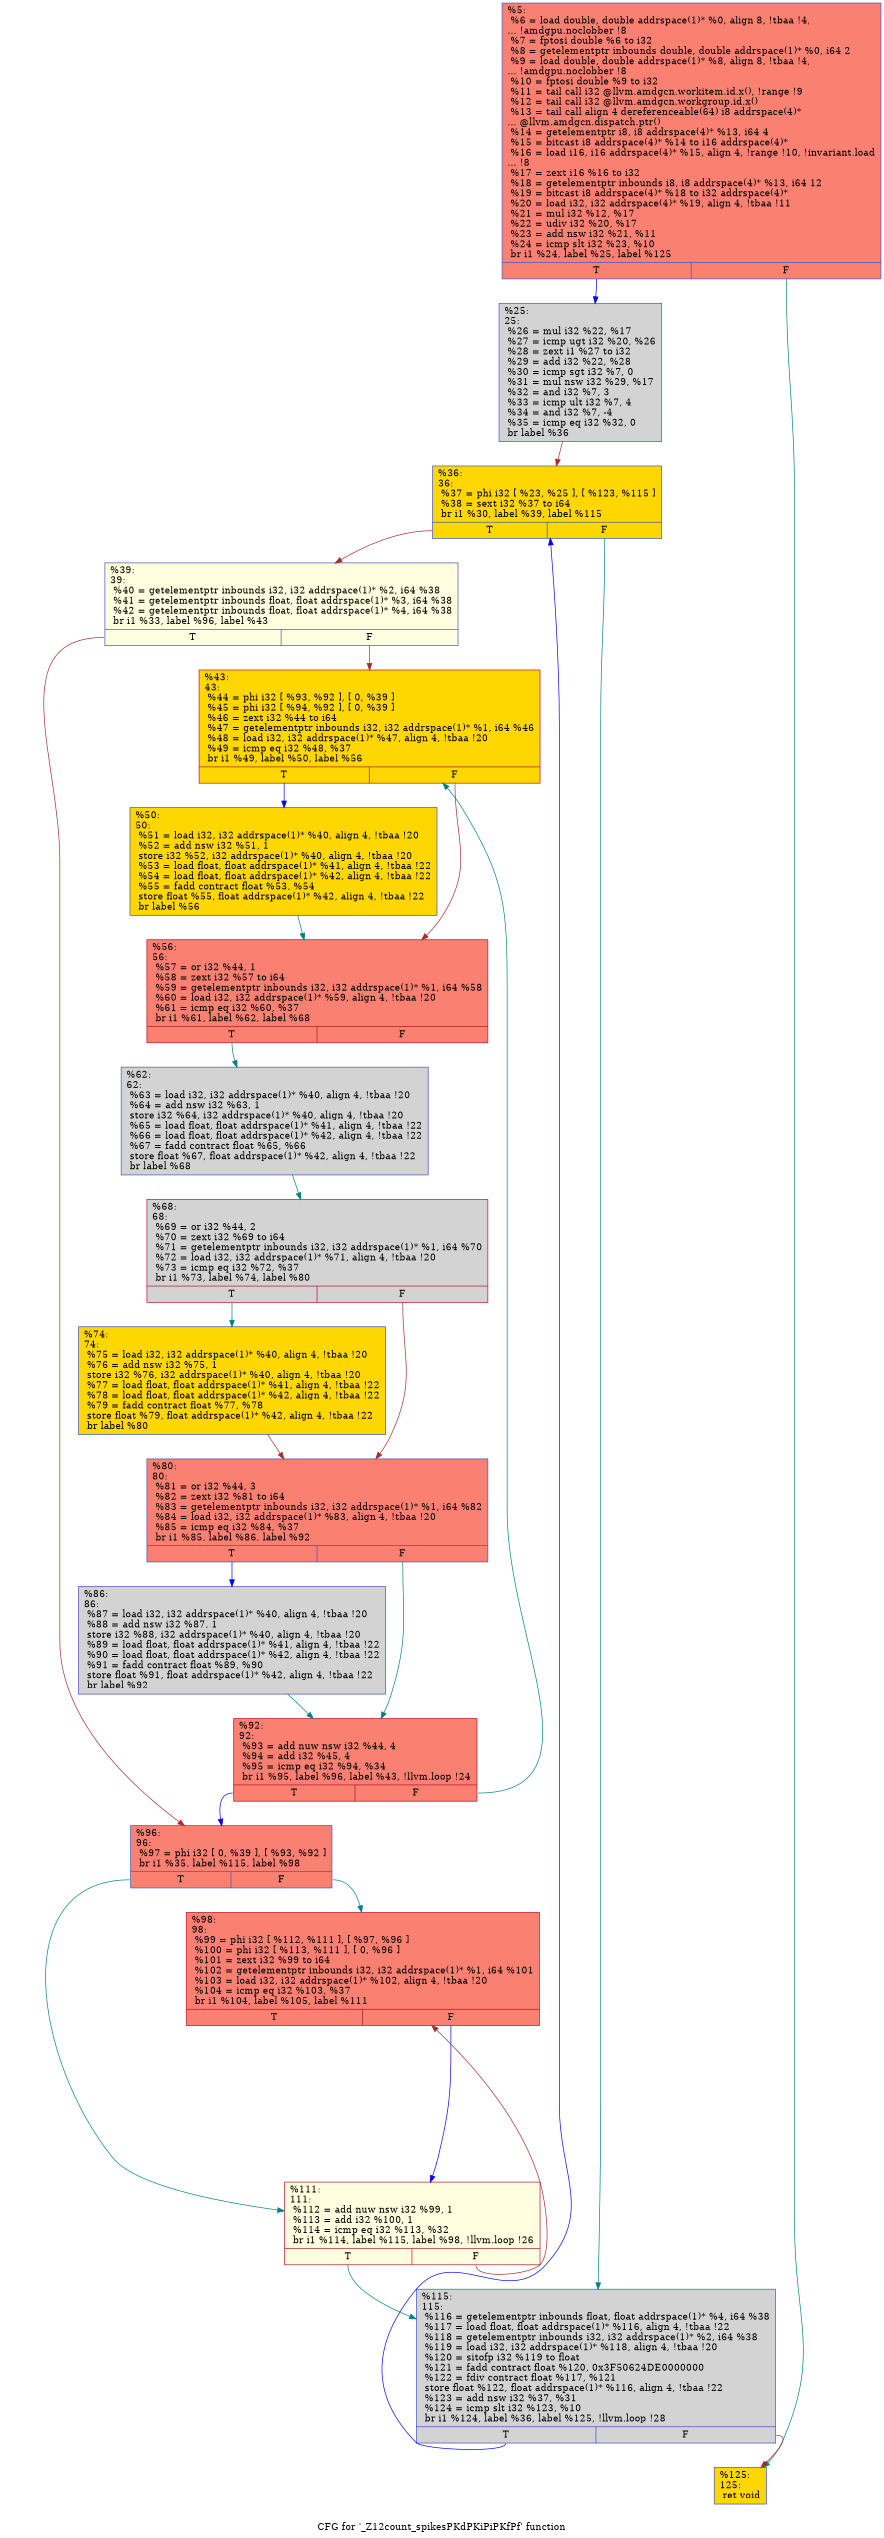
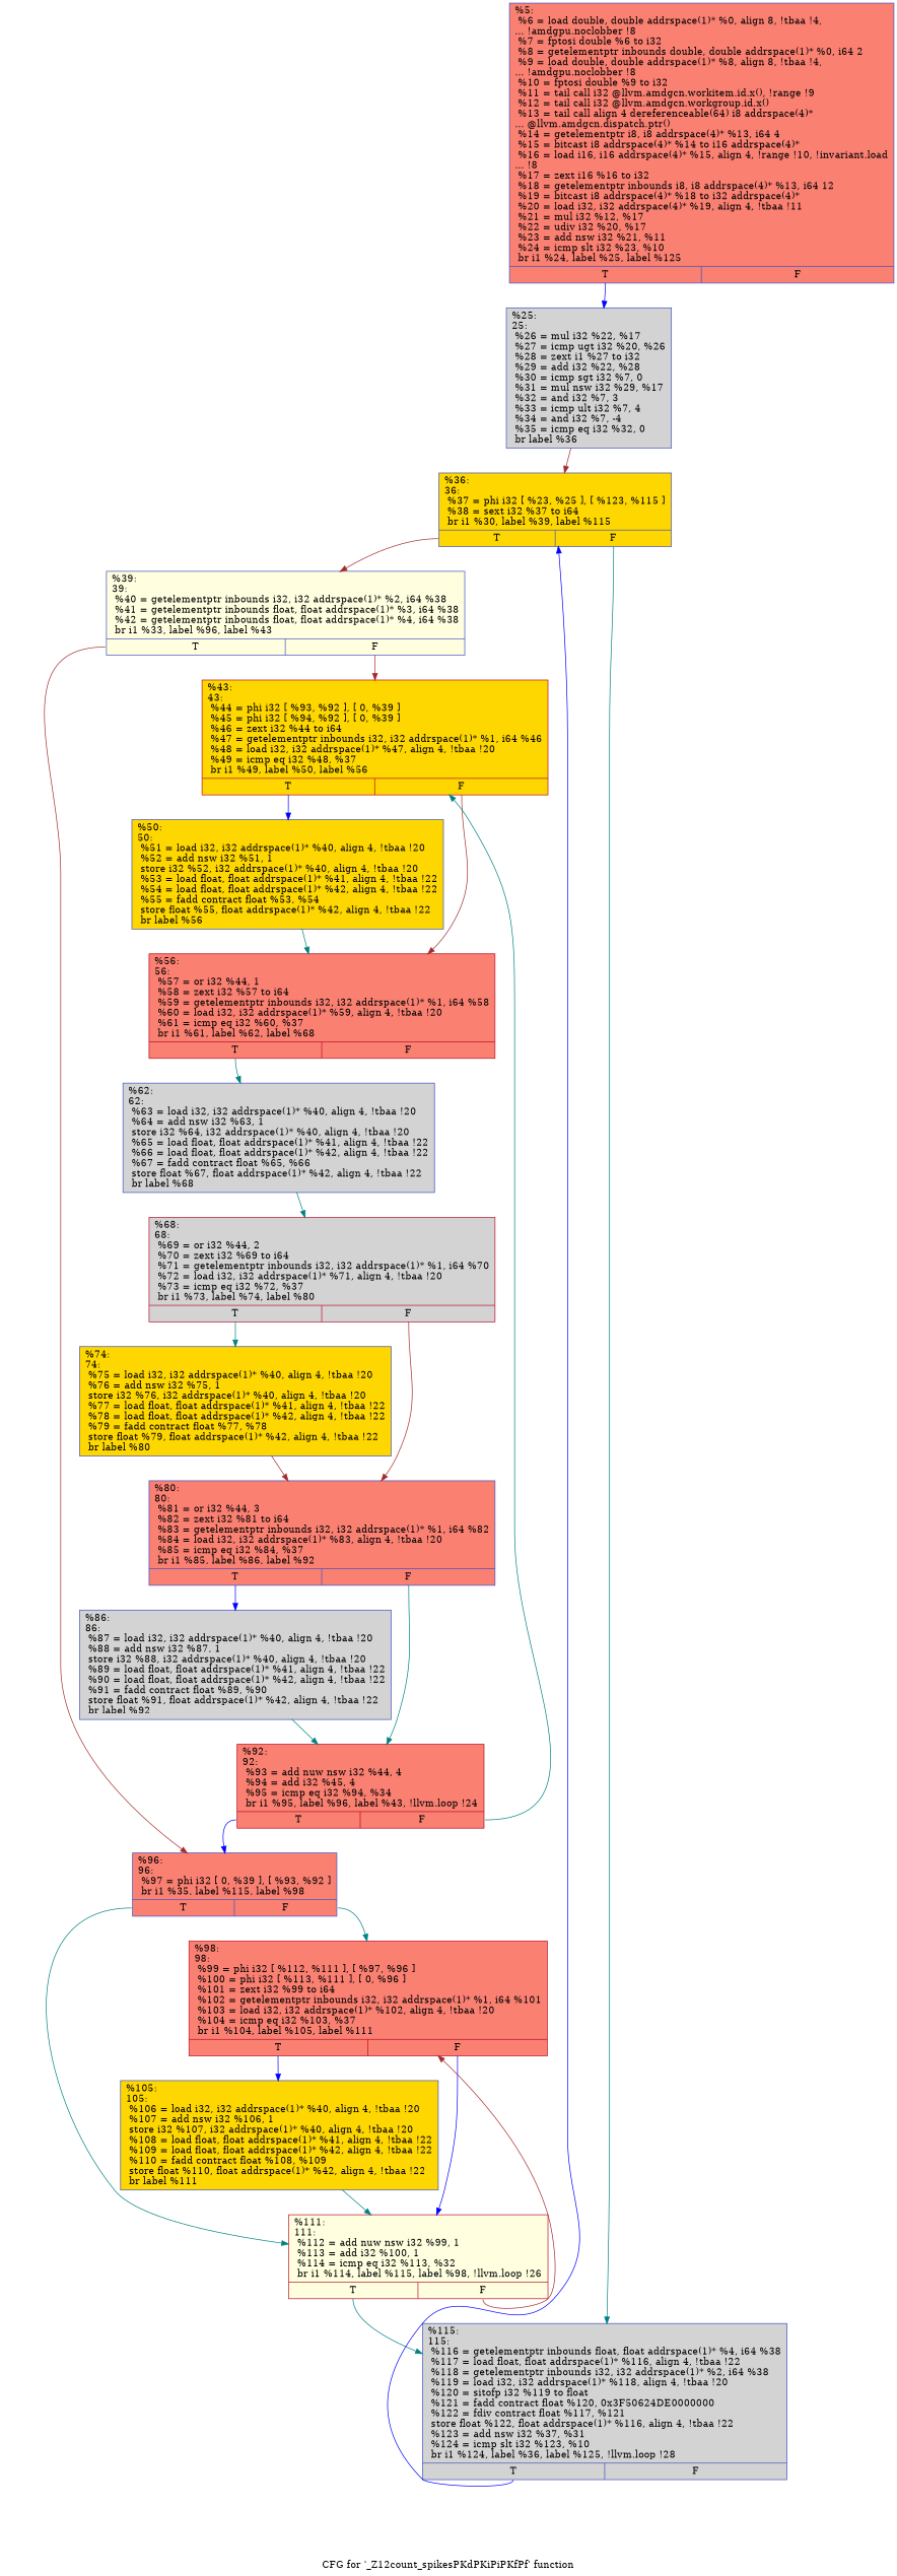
  digraph {
    label="CFG for '_Z12count_spikesPKdPKiPiPKfPf' function"
    node [color="#3d50c3ff" fillcolor=salmon shape=record style=filled]
    edge [color=teal tailport=s0]
    n1 [label="{%5:\l  %6 = load double, double addrspace(1)* %0, align 8, !tbaa !4,\l... !amdgpu.noclobber !8\l  %7 = fptosi double %6 to i32\l  %8 = getelementptr inbounds double, double addrspace(1)* %0, i64 2\l  %9 = load double, double addrspace(1)* %8, align 8, !tbaa !4,\l... !amdgpu.noclobber !8\l  %10 = fptosi double %9 to i32\l  %11 = tail call i32 @llvm.amdgcn.workitem.id.x(), !range !9\l  %12 = tail call i32 @llvm.amdgcn.workgroup.id.x()\l  %13 = tail call align 4 dereferenceable(64) i8 addrspace(4)*\l... @llvm.amdgcn.dispatch.ptr()\l  %14 = getelementptr i8, i8 addrspace(4)* %13, i64 4\l  %15 = bitcast i8 addrspace(4)* %14 to i16 addrspace(4)*\l  %16 = load i16, i16 addrspace(4)* %15, align 4, !range !10, !invariant.load\l... !8\l  %17 = zext i16 %16 to i32\l  %18 = getelementptr inbounds i8, i8 addrspace(4)* %13, i64 12\l  %19 = bitcast i8 addrspace(4)* %18 to i32 addrspace(4)*\l  %20 = load i32, i32 addrspace(4)* %19, align 4, !tbaa !11\l  %21 = mul i32 %12, %17\l  %22 = udiv i32 %20, %17\l  %23 = add nsw i32 %21, %11\l  %24 = icmp slt i32 %23, %10\l  br i1 %24, label %25, label %125\l|{<s0>T|<s1>F}}"]
    n2 [fillcolor=lightgrey label="{%25:\l25:                                               \l  %26 = mul i32 %22, %17\l  %27 = icmp ugt i32 %20, %26\l  %28 = zext i1 %27 to i32\l  %29 = add i32 %22, %28\l  %30 = icmp sgt i32 %7, 0\l  %31 = mul nsw i32 %29, %17\l  %32 = and i32 %7, 3\l  %33 = icmp ult i32 %7, 4\l  %34 = and i32 %7, -4\l  %35 = icmp eq i32 %32, 0\l  br label %36\l}"]
-   n3 [fillcolor=gold label="{%125:\l125:                                              \l  ret void\l}"]
    n4 [fillcolor=gold label="{%36:\l36:                                               \l  %37 = phi i32 [ %23, %25 ], [ %123, %115 ]\l  %38 = sext i32 %37 to i64\l  br i1 %30, label %39, label %115\l|{<s0>T|<s1>F}}"]
    n5 [fillcolor=lightyellow label="{%39:\l39:                                               \l  %40 = getelementptr inbounds i32, i32 addrspace(1)* %2, i64 %38\l  %41 = getelementptr inbounds float, float addrspace(1)* %3, i64 %38\l  %42 = getelementptr inbounds float, float addrspace(1)* %4, i64 %38\l  br i1 %33, label %96, label %43\l|{<s0>T|<s1>F}}"]
    n6 [fillcolor=lightgrey label="{%115:\l115:                                              \l  %116 = getelementptr inbounds float, float addrspace(1)* %4, i64 %38\l  %117 = load float, float addrspace(1)* %116, align 4, !tbaa !22\l  %118 = getelementptr inbounds i32, i32 addrspace(1)* %2, i64 %38\l  %119 = load i32, i32 addrspace(1)* %118, align 4, !tbaa !20\l  %120 = sitofp i32 %119 to float\l  %121 = fadd contract float %120, 0x3F50624DE0000000\l  %122 = fdiv contract float %117, %121\l  store float %122, float addrspace(1)* %116, align 4, !tbaa !22\l  %123 = add nsw i32 %37, %31\l  %124 = icmp slt i32 %123, %10\l  br i1 %124, label %36, label %125, !llvm.loop !28\l|{<s0>T|<s1>F}}"]
    n7 [label="{%96:\l96:                                               \l  %97 = phi i32 [ 0, %39 ], [ %93, %92 ]\l  br i1 %35, label %115, label %98\l|{<s0>T|<s1>F}}"]
    n8 [color="#b70d28ff" fillcolor=gold label="{%43:\l43:                                               \l  %44 = phi i32 [ %93, %92 ], [ 0, %39 ]\l  %45 = phi i32 [ %94, %92 ], [ 0, %39 ]\l  %46 = zext i32 %44 to i64\l  %47 = getelementptr inbounds i32, i32 addrspace(1)* %1, i64 %46\l  %48 = load i32, i32 addrspace(1)* %47, align 4, !tbaa !20\l  %49 = icmp eq i32 %48, %37\l  br i1 %49, label %50, label %56\l|{<s0>T|<s1>F}}"]
    n9 [color="#b70d28ff" label="{%98:\l98:                                               \l  %99 = phi i32 [ %112, %111 ], [ %97, %96 ]\l  %100 = phi i32 [ %113, %111 ], [ 0, %96 ]\l  %101 = zext i32 %99 to i64\l  %102 = getelementptr inbounds i32, i32 addrspace(1)* %1, i64 %101\l  %103 = load i32, i32 addrspace(1)* %102, align 4, !tbaa !20\l  %104 = icmp eq i32 %103, %37\l  br i1 %104, label %105, label %111\l|{<s0>T|<s1>F}}"]
    n10 [color="#b70d28ff" fillcolor=lightyellow label="{%111:\l111:                                              \l  %112 = add nuw nsw i32 %99, 1\l  %113 = add i32 %100, 1\l  %114 = icmp eq i32 %113, %32\l  br i1 %114, label %115, label %98, !llvm.loop !26\l|{<s0>T|<s1>F}}"]
    n11 [fillcolor=gold label="{%50:\l50:                                               \l  %51 = load i32, i32 addrspace(1)* %40, align 4, !tbaa !20\l  %52 = add nsw i32 %51, 1\l  store i32 %52, i32 addrspace(1)* %40, align 4, !tbaa !20\l  %53 = load float, float addrspace(1)* %41, align 4, !tbaa !22\l  %54 = load float, float addrspace(1)* %42, align 4, !tbaa !22\l  %55 = fadd contract float %53, %54\l  store float %55, float addrspace(1)* %42, align 4, !tbaa !22\l  br label %56\l}"]
    n12 [color="#b70d28ff" label="{%56:\l56:                                               \l  %57 = or i32 %44, 1\l  %58 = zext i32 %57 to i64\l  %59 = getelementptr inbounds i32, i32 addrspace(1)* %1, i64 %58\l  %60 = load i32, i32 addrspace(1)* %59, align 4, !tbaa !20\l  %61 = icmp eq i32 %60, %37\l  br i1 %61, label %62, label %68\l|{<s0>T|<s1>F}}"]
+   n13 [fillcolor=gold label="{%105:\l105:                                              \l  %106 = load i32, i32 addrspace(1)* %40, align 4, !tbaa !20\l  %107 = add nsw i32 %106, 1\l  store i32 %107, i32 addrspace(1)* %40, align 4, !tbaa !20\l  %108 = load float, float addrspace(1)* %41, align 4, !tbaa !22\l  %109 = load float, float addrspace(1)* %42, align 4, !tbaa !22\l  %110 = fadd contract float %108, %109\l  store float %110, float addrspace(1)* %42, align 4, !tbaa !22\l  br label %111\l}"]
    n14 [fillcolor=lightgrey label="{%62:\l62:                                               \l  %63 = load i32, i32 addrspace(1)* %40, align 4, !tbaa !20\l  %64 = add nsw i32 %63, 1\l  store i32 %64, i32 addrspace(1)* %40, align 4, !tbaa !20\l  %65 = load float, float addrspace(1)* %41, align 4, !tbaa !22\l  %66 = load float, float addrspace(1)* %42, align 4, !tbaa !22\l  %67 = fadd contract float %65, %66\l  store float %67, float addrspace(1)* %42, align 4, !tbaa !22\l  br label %68\l}"]
    n15 [color="#b70d28ff" fillcolor=lightgrey label="{%68:\l68:                                               \l  %69 = or i32 %44, 2\l  %70 = zext i32 %69 to i64\l  %71 = getelementptr inbounds i32, i32 addrspace(1)* %1, i64 %70\l  %72 = load i32, i32 addrspace(1)* %71, align 4, !tbaa !20\l  %73 = icmp eq i32 %72, %37\l  br i1 %73, label %74, label %80\l|{<s0>T|<s1>F}}"]
    n16 [fillcolor=gold label="{%74:\l74:                                               \l  %75 = load i32, i32 addrspace(1)* %40, align 4, !tbaa !20\l  %76 = add nsw i32 %75, 1\l  store i32 %76, i32 addrspace(1)* %40, align 4, !tbaa !20\l  %77 = load float, float addrspace(1)* %41, align 4, !tbaa !22\l  %78 = load float, float addrspace(1)* %42, align 4, !tbaa !22\l  %79 = fadd contract float %77, %78\l  store float %79, float addrspace(1)* %42, align 4, !tbaa !22\l  br label %80\l}"]
    n17 [label="{%80:\l80:                                               \l  %81 = or i32 %44, 3\l  %82 = zext i32 %81 to i64\l  %83 = getelementptr inbounds i32, i32 addrspace(1)* %1, i64 %82\l  %84 = load i32, i32 addrspace(1)* %83, align 4, !tbaa !20\l  %85 = icmp eq i32 %84, %37\l  br i1 %85, label %86, label %92\l|{<s0>T|<s1>F}}"]
    n18 [fillcolor=lightgrey label="{%86:\l86:                                               \l  %87 = load i32, i32 addrspace(1)* %40, align 4, !tbaa !20\l  %88 = add nsw i32 %87, 1\l  store i32 %88, i32 addrspace(1)* %40, align 4, !tbaa !20\l  %89 = load float, float addrspace(1)* %41, align 4, !tbaa !22\l  %90 = load float, float addrspace(1)* %42, align 4, !tbaa !22\l  %91 = fadd contract float %89, %90\l  store float %91, float addrspace(1)* %42, align 4, !tbaa !22\l  br label %92\l}"]
    n19 [color="#b70d28ff" label="{%92:\l92:                                               \l  %93 = add nuw nsw i32 %44, 4\l  %94 = add i32 %45, 4\l  %95 = icmp eq i32 %94, %34\l  br i1 %95, label %96, label %43, !llvm.loop !24\l|{<s0>T|<s1>F}}"]
    n1 -> n2 [color=blue]
-   n1 -> n3 [tailport=s1]
    n2 -> n4 [color=brown]
    n4 -> n5 [color=brown]
    n4 -> n6 [tailport=s1]
    n5 -> n7 [color=brown]
    n5 -> n8 [color=brown tailport=s1]
-   n6 -> n3 [color=brown tailport=s1]
    n6 -> n4 [color=blue]
    n7 -> n9 [tailport=s1]
    n7 -> n10
    n8 -> n11 [color=blue]
    n8 -> n12 [color=brown tailport=s1]
    n9 -> n10 [color=blue tailport=s1]
+   n9 -> n13 [color=blue]
    n10 -> n6
    n10 -> n9 [color=brown tailport=s1]
    n11 -> n12
    n12 -> n14
+   n13 -> n10
    n14 -> n15
    n15 -> n16
    n15 -> n17 [color=brown tailport=s1]
    n16 -> n17 [color=brown]
    n17 -> n18 [color=blue]
    n17 -> n19 [tailport=s1]
    n18 -> n19
    n19 -> n7 [color=blue]
    n19 -> n8 [tailport=s1]
  }
